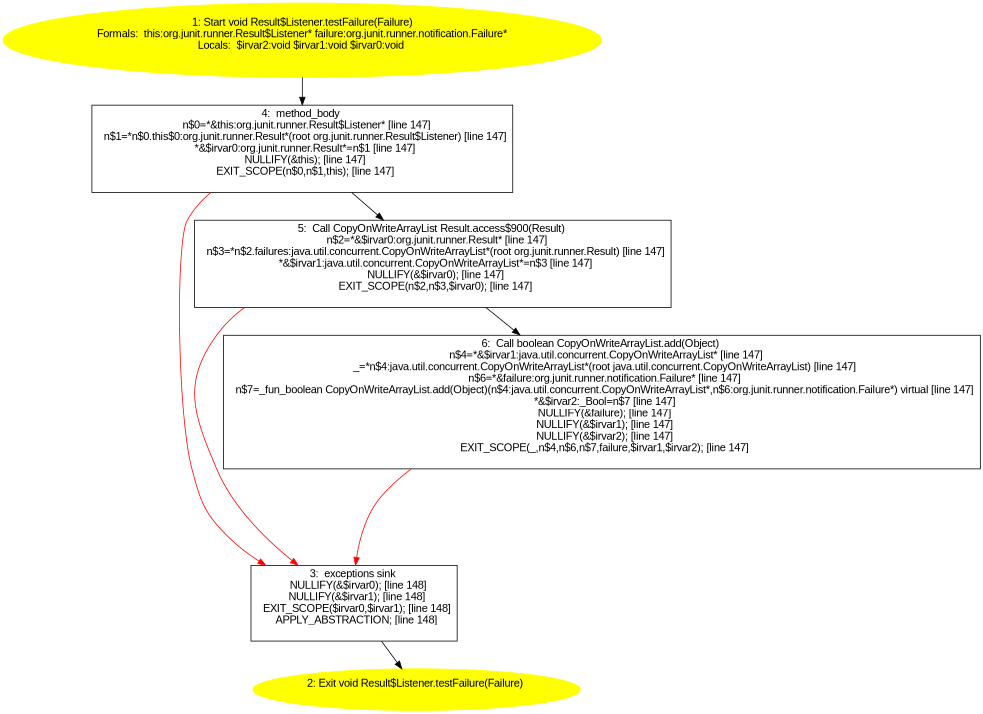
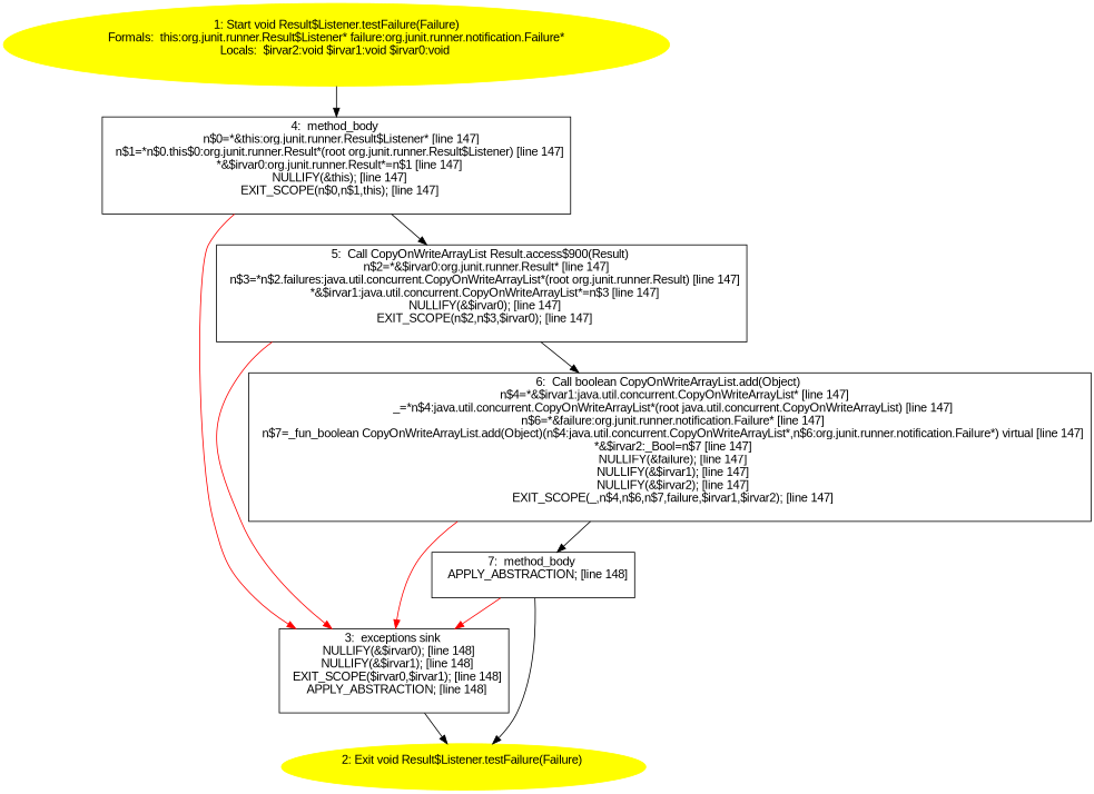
  digraph {
    fontname="Liberation Sans"
    node [fontname="Liberation Sans" shape=box]
    edge [fontname="Liberation Sans"]
    n1 [color=yellow label="1: Start void Result$Listener.testFailure(Failure)\nFormals:  this:org.junit.runner.Result$Listener* failure:org.junit.runner.notification.Failure*\nLocals:  $irvar2:void $irvar1:void $irvar0:void \n  " style=filled shape=""]
    n2 [label="4:  method_body \n   n$0=*&this:org.junit.runner.Result$Listener* [line 147]\n  n$1=*n$0.this$0:org.junit.runner.Result*(root org.junit.runner.Result$Listener) [line 147]\n  *&$irvar0:org.junit.runner.Result*=n$1 [line 147]\n  NULLIFY(&this); [line 147]\n  EXIT_SCOPE(n$0,n$1,this); [line 147]\n "]
    n3 [label="3:  exceptions sink \n   NULLIFY(&$irvar0); [line 148]\n  NULLIFY(&$irvar1); [line 148]\n  EXIT_SCOPE($irvar0,$irvar1); [line 148]\n  APPLY_ABSTRACTION; [line 148]\n "]
    n4 [label="5:  Call CopyOnWriteArrayList Result.access$900(Result) \n   n$2=*&$irvar0:org.junit.runner.Result* [line 147]\n  n$3=*n$2.failures:java.util.concurrent.CopyOnWriteArrayList*(root org.junit.runner.Result) [line 147]\n  *&$irvar1:java.util.concurrent.CopyOnWriteArrayList*=n$3 [line 147]\n  NULLIFY(&$irvar0); [line 147]\n  EXIT_SCOPE(n$2,n$3,$irvar0); [line 147]\n "]
    n5 [color=yellow label="2: Exit void Result$Listener.testFailure(Failure) \n  " style=filled shape=""]
    n6 [label="6:  Call boolean CopyOnWriteArrayList.add(Object) \n   n$4=*&$irvar1:java.util.concurrent.CopyOnWriteArrayList* [line 147]\n  _=*n$4:java.util.concurrent.CopyOnWriteArrayList*(root java.util.concurrent.CopyOnWriteArrayList) [line 147]\n  n$6=*&failure:org.junit.runner.notification.Failure* [line 147]\n  n$7=_fun_boolean CopyOnWriteArrayList.add(Object)(n$4:java.util.concurrent.CopyOnWriteArrayList*,n$6:org.junit.runner.notification.Failure*) virtual [line 147]\n  *&$irvar2:_Bool=n$7 [line 147]\n  NULLIFY(&failure); [line 147]\n  NULLIFY(&$irvar1); [line 147]\n  NULLIFY(&$irvar2); [line 147]\n  EXIT_SCOPE(_,n$4,n$6,n$7,failure,$irvar1,$irvar2); [line 147]\n "]
+   n7 [label="7:  method_body \n   APPLY_ABSTRACTION; [line 148]\n "]
    n1 -> n2
    n2 -> n3 [color=red]
    n2 -> n4
    n3 -> n5
    n4 -> n3 [color=red]
    n4 -> n6
    n6 -> n3 [color=red]
+   n6 -> n7
+   n7 -> n3 [color=red]
+   n7 -> n5
  }
